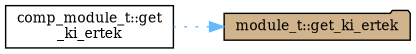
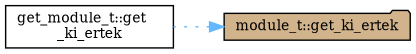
  digraph {
    rankdir=RL
    fontname="DejaVu Serif"
    node [color=black fontname="DejaVu Serif" fontsize=10 style=filled]
    n1 [fillcolor=tan fontcolor=black height=0.2 label="module_t::get_ki_ertek" shape=folder width=0.4]
-   n2 [fillcolor=white height=0.2 label="comp_module_t::get\l_ki_ertek" shape=box width=0.4]
+   n2 [fillcolor=white height=0.2 label="get_module_t::get\l_ki_ertek" shape=box width=0.4]
    n1 -> n2 [color=steelblue1 dir=back fontname="DejaVu Serif" fontsize=10 labelfontname=Helvetica labelfontsize=10 style=dotted]
  }
